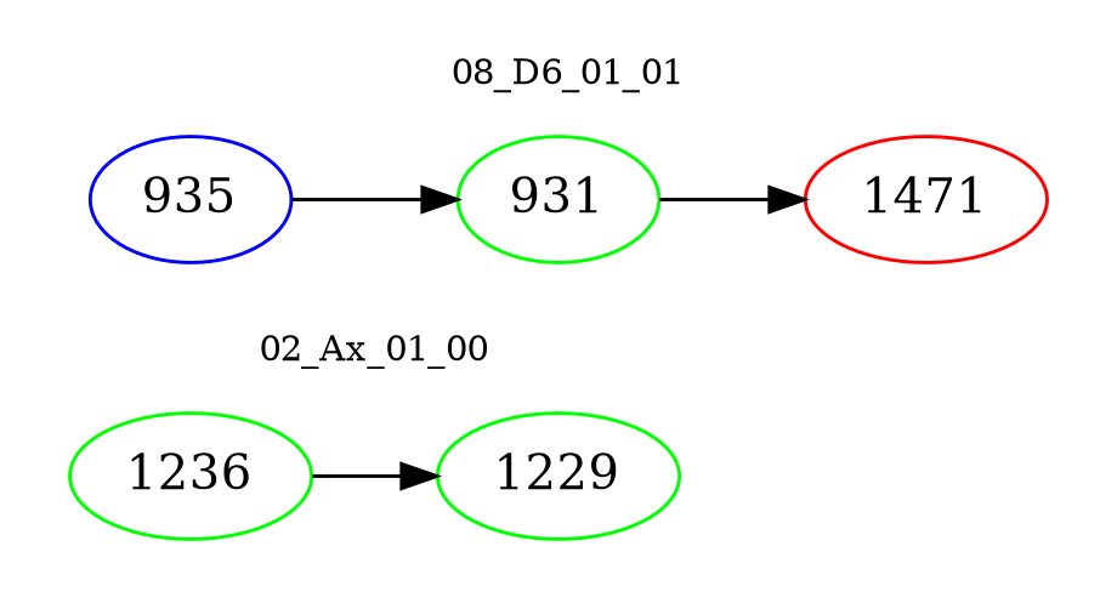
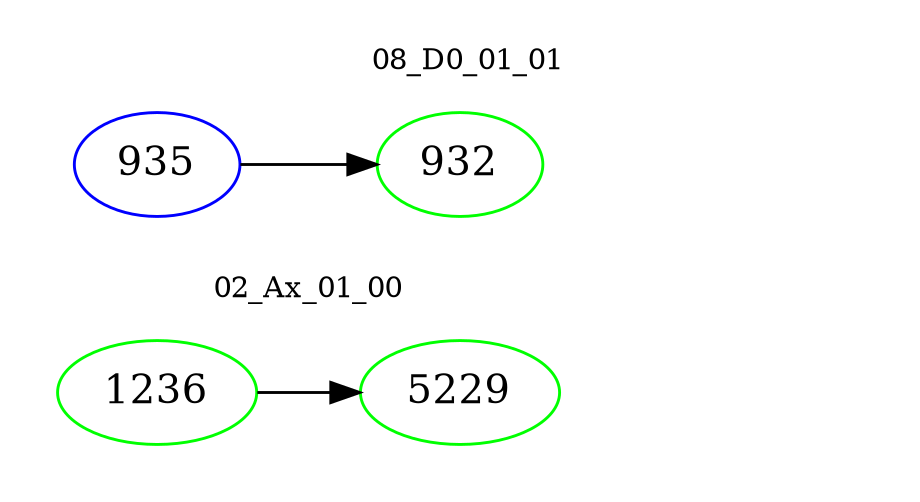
  digraph {
    rankdir=LR
    node [color=green]
    edge [color=black]
    n1 [label=1236]
-   n2 [label=1229]
+   n2 [label=5229]
    n3 [color=blue label=935]
-   n4 [label=931]
-   n5 [color=red label=1471]
+   n4 [label=932]
    subgraph cluster_1 {
      color=white
      fontsize=10
      label="02_Ax_01_00"
      n1
      n2
    }
    subgraph cluster_2 {
      color=white
      fontsize=10
-     label="08_D6_01_01"
+     label="08_D0_01_01"
      n3
      n4
-     n5
    }
    n1 -> n2
    n3 -> n4
-   n4 -> n5
  }
